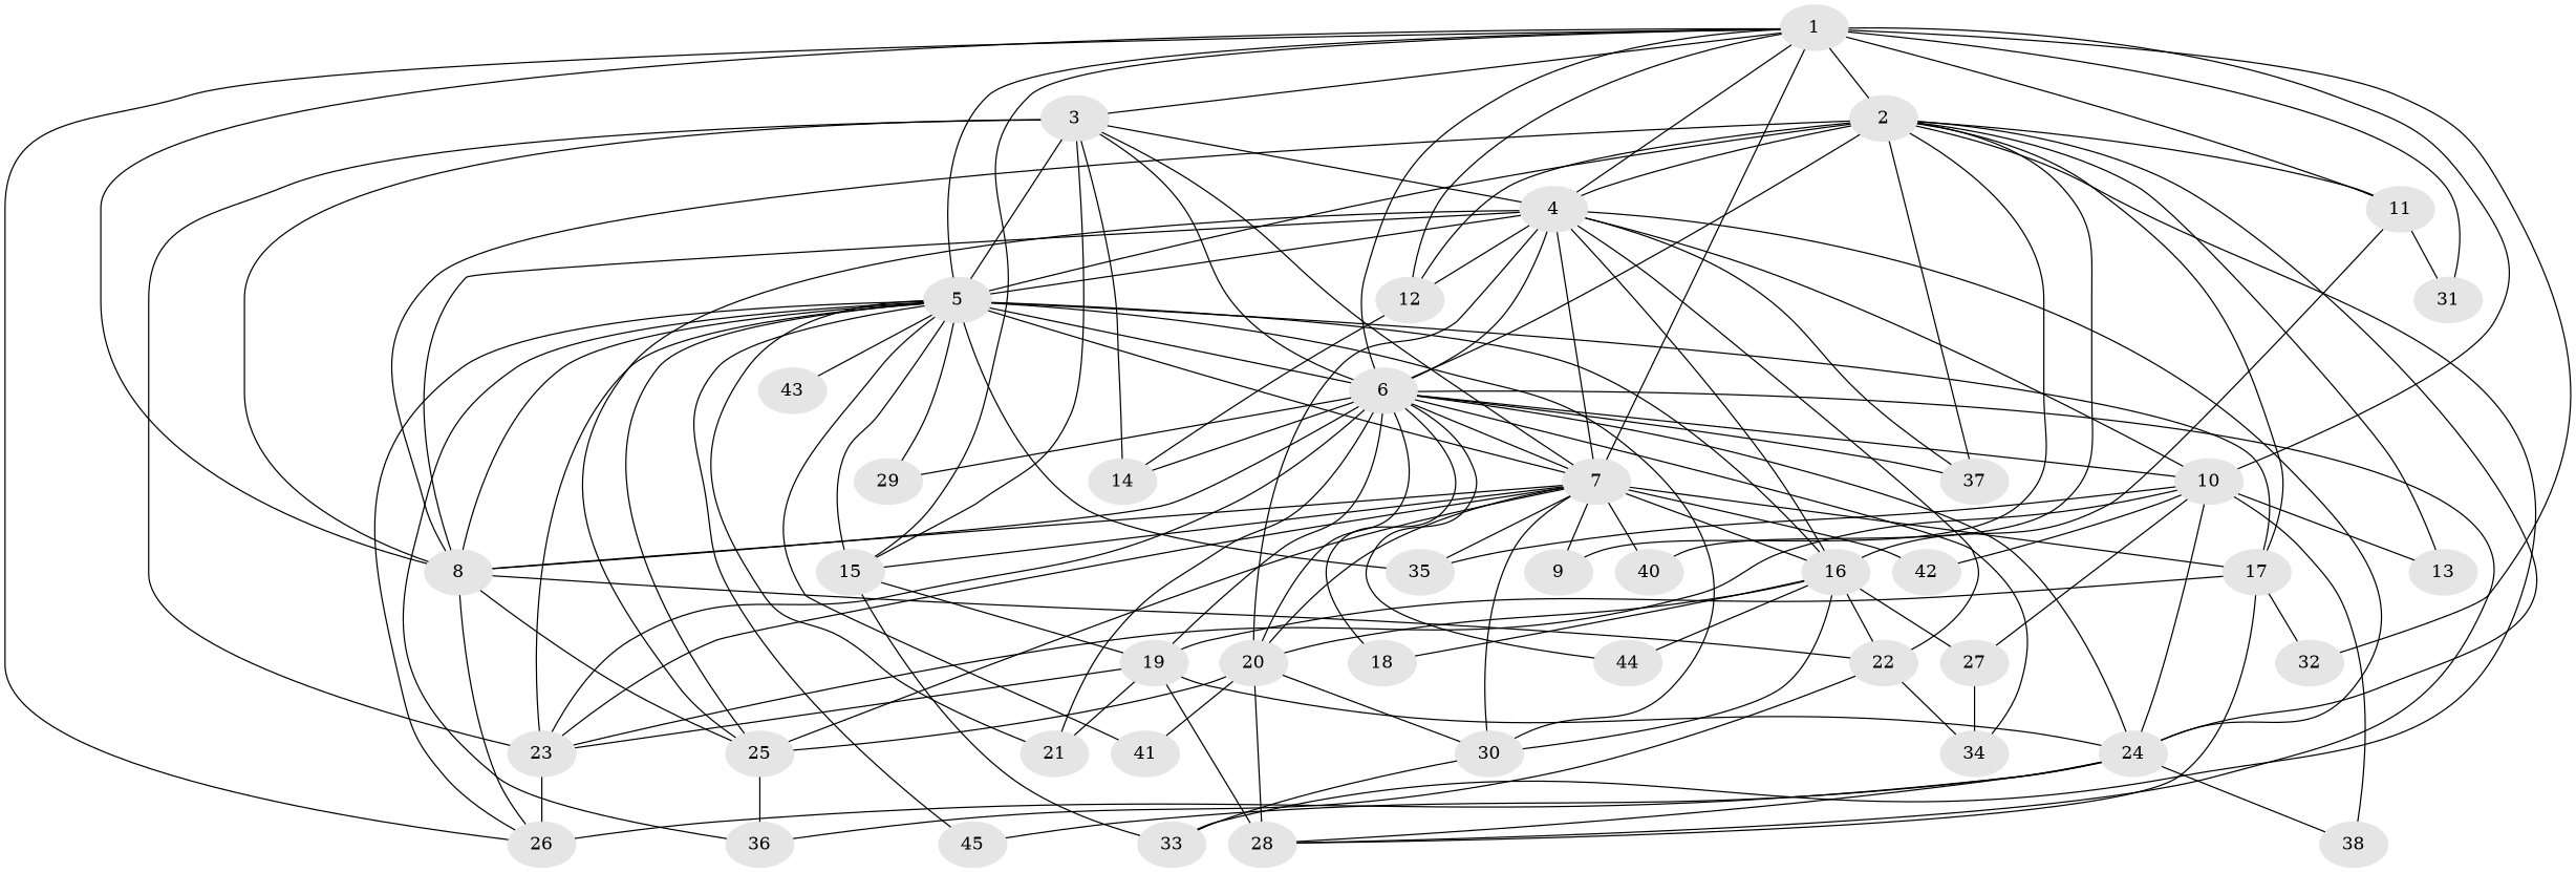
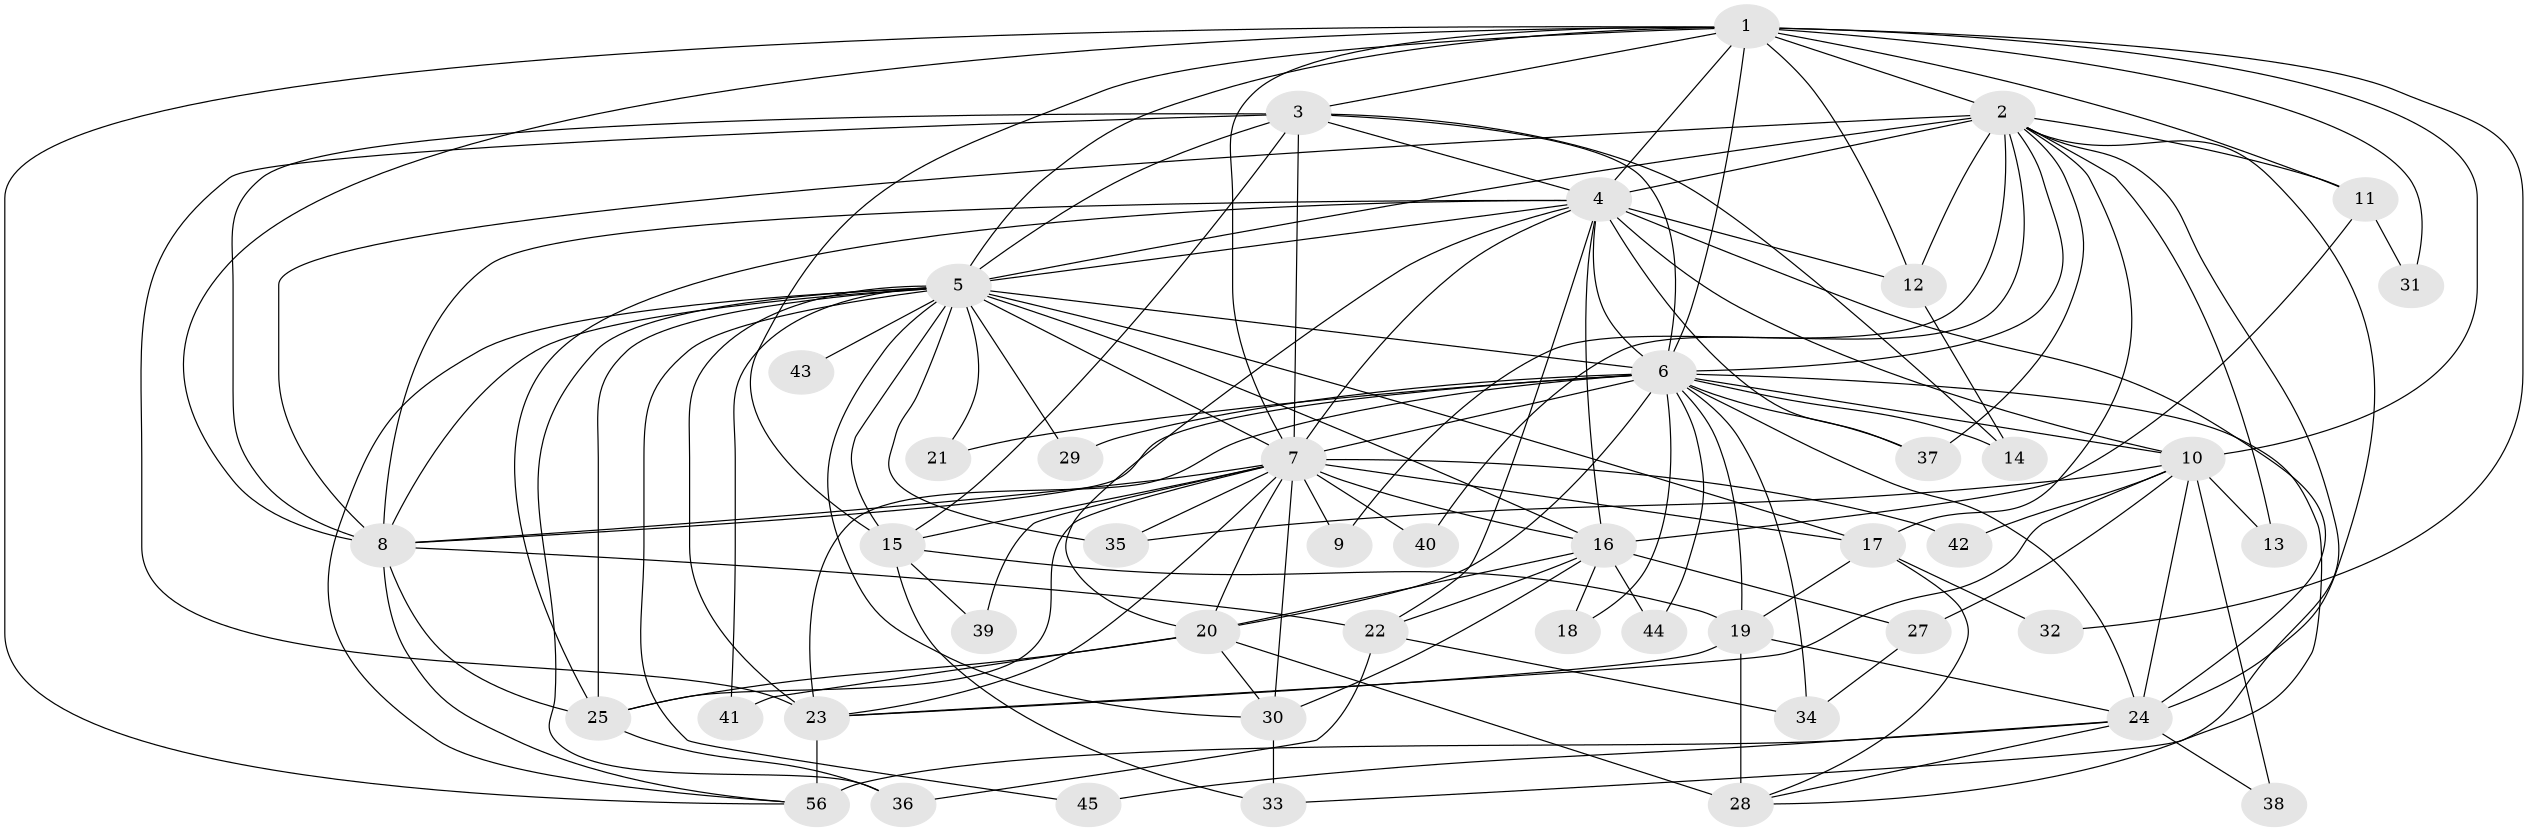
  graph {
    node [color=gray90 style=filled]
    edge [weight=1.0]
    1
    2
    3
    4
    5
    6
    7
    8
    10
    11
    12
    15
-   26
+   26 [label=56]
    31
    32
    9
    13
    17
    24
    33
    37
    40
    14
    23
    16
    20
    22
    25
    21
    29
    30
    35
    36
    41
    43
    45
    18
    19
    28
    34
    44
+   39
    42
    27
    38
    1 -- 2 [weight=2.0]
    1 -- 3
    1 -- 4
    1 -- 5
    1 -- 6 [weight=2.0]
    1 -- 7 [weight=4.0]
    1 -- 8 [weight=2.0]
    1 -- 10 [weight=2.0]
    1 -- 11 [weight=2.0]
    1 -- 12
    1 -- 15
    1 -- 26
    1 -- 31
    1 -- 32
    2 -- 4 [weight=2.0]
    2 -- 5 [weight=3.0]
    2 -- 6 [weight=4.0]
    2 -- 8 [weight=3.0]
    2 -- 11
    2 -- 12
    2 -- 9
    2 -- 13
    2 -- 17
    2 -- 24 [weight=2.0]
    2 -- 33
    2 -- 37
    2 -- 40
    3 -- 4 [weight=2.0]
    3 -- 5
    3 -- 6 [weight=3.0]
    3 -- 7
    3 -- 8
    3 -- 15
    3 -- 14
    3 -- 23 [weight=6.0]
    4 -- 5
    4 -- 6 [weight=2.0]
    4 -- 7
    4 -- 8
    4 -- 10 [weight=7.0]
    4 -- 12
    4 -- 24
    4 -- 37
    4 -- 16
    4 -- 20
    4 -- 22
    4 -- 25
    5 -- 6 [weight=2.0]
    5 -- 7
    5 -- 8 [weight=2.0]
    5 -- 15
    5 -- 26
    5 -- 17
    5 -- 23
    5 -- 16
    5 -- 25
    5 -- 21
    5 -- 29
    5 -- 30
    5 -- 35
    5 -- 36
    5 -- 41
    5 -- 43
    5 -- 45
    6 -- 7 [weight=2.0]
    6 -- 8 [weight=2.0]
    6 -- 10
    6 -- 24
    6 -- 37
    6 -- 14
    6 -- 23
    6 -- 20
    6 -- 21
    6 -- 29
    6 -- 18
    6 -- 19
    6 -- 28
    6 -- 34
    6 -- 44
    7 -- 8
    7 -- 15
    7 -- 9
    7 -- 17
    7 -- 40
    7 -- 23 [weight=2.0]
    7 -- 16 [weight=2.0]
    7 -- 20
    7 -- 25
    7 -- 30 [weight=2.0]
    7 -- 35 [weight=2.0]
+   7 -- 39
    7 -- 42
    8 -- 26
    8 -- 22 [weight=2.0]
    8 -- 25
    10 -- 13
    10 -- 24
    10 -- 23 [weight=2.0]
    10 -- 35
    10 -- 42
    10 -- 27
    10 -- 38
    11 -- 31
    11 -- 16
    12 -- 14 [weight=2.0]
    15 -- 33
    15 -- 19
+   15 -- 39
    17 -- 32
    17 -- 19
    17 -- 28
    24 -- 26
    24 -- 45
    24 -- 28
    24 -- 38
    23 -- 26 [weight=4.0]
    16 -- 20
    16 -- 22
    16 -- 30
    16 -- 18
    16 -- 44
    16 -- 27
    20 -- 25
    20 -- 30
    20 -- 41
    20 -- 28
    22 -- 36
    22 -- 34
    25 -- 36
    30 -- 33
    19 -- 24
    19 -- 23 [weight=3.0]
-   19 -- 21
    19 -- 28 [weight=4.0]
    27 -- 34
  }
